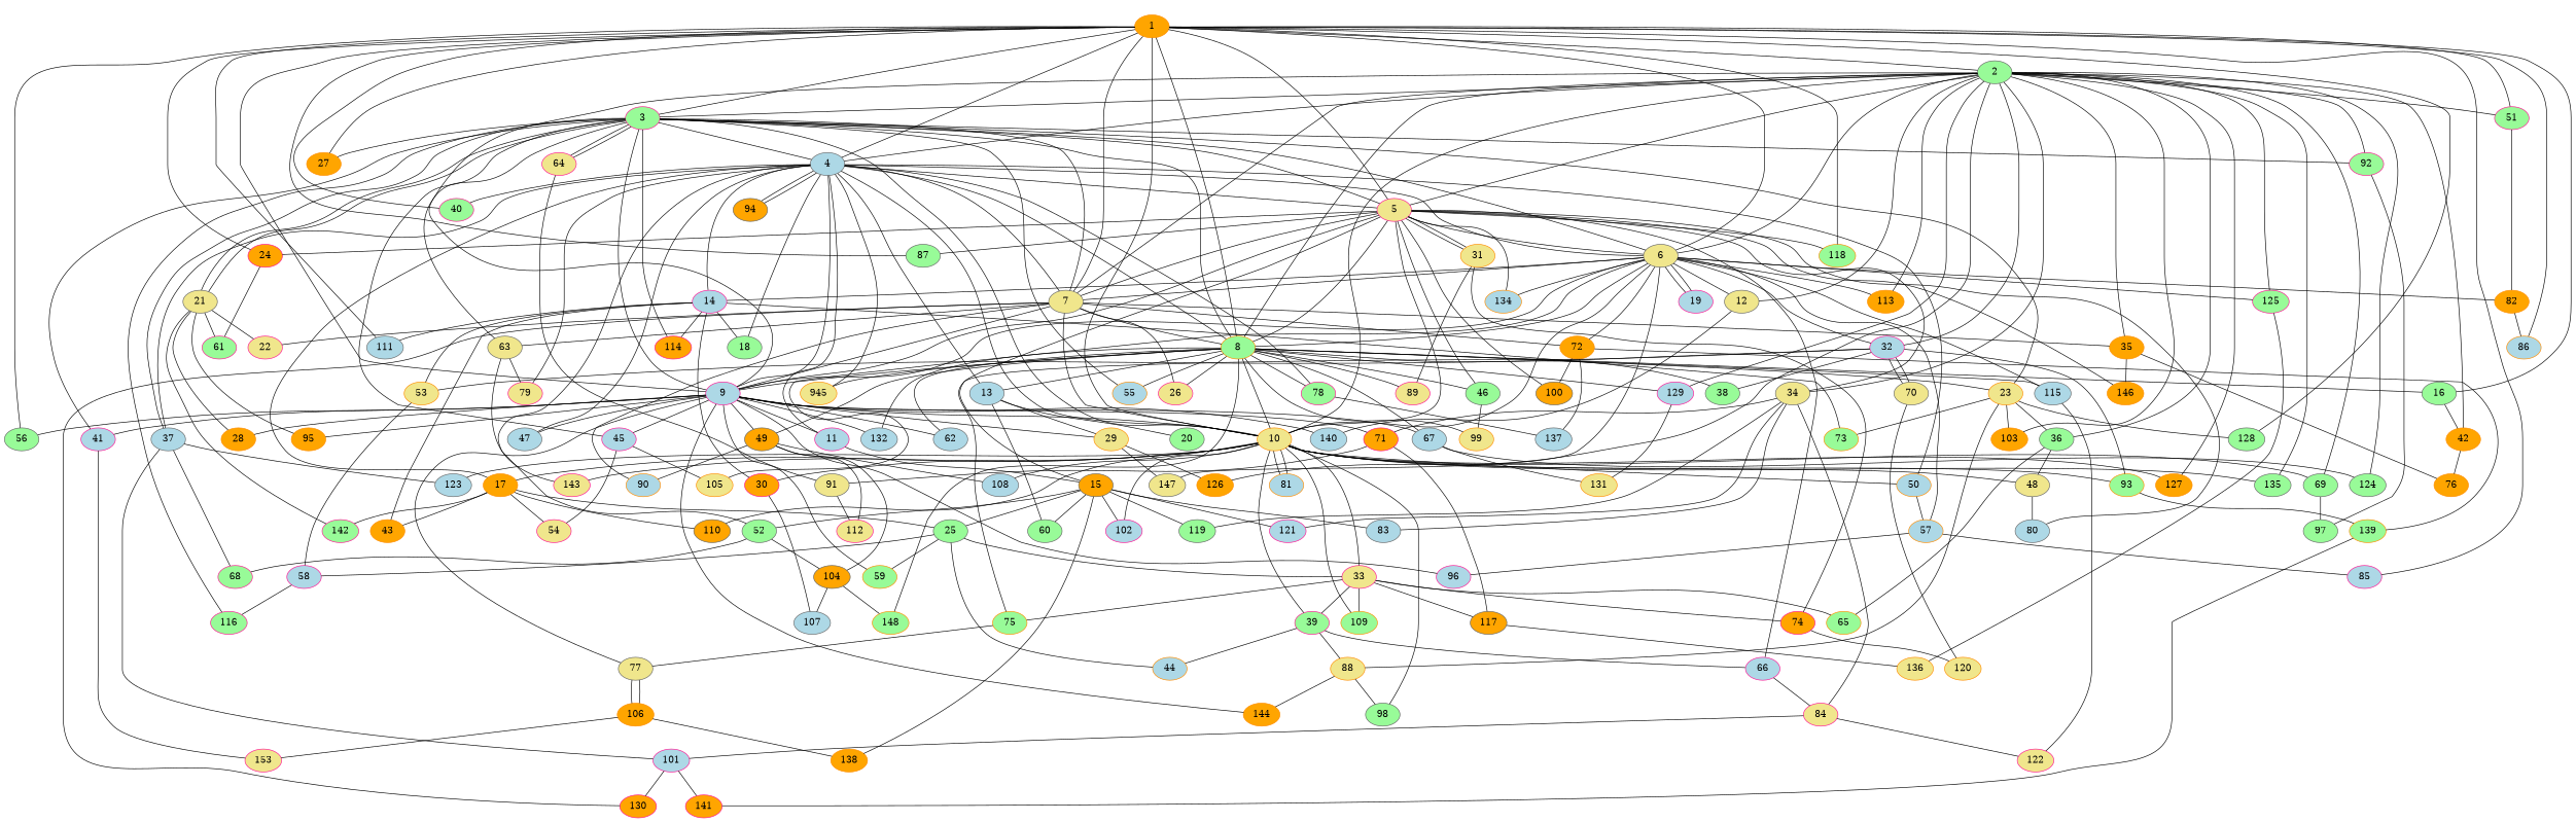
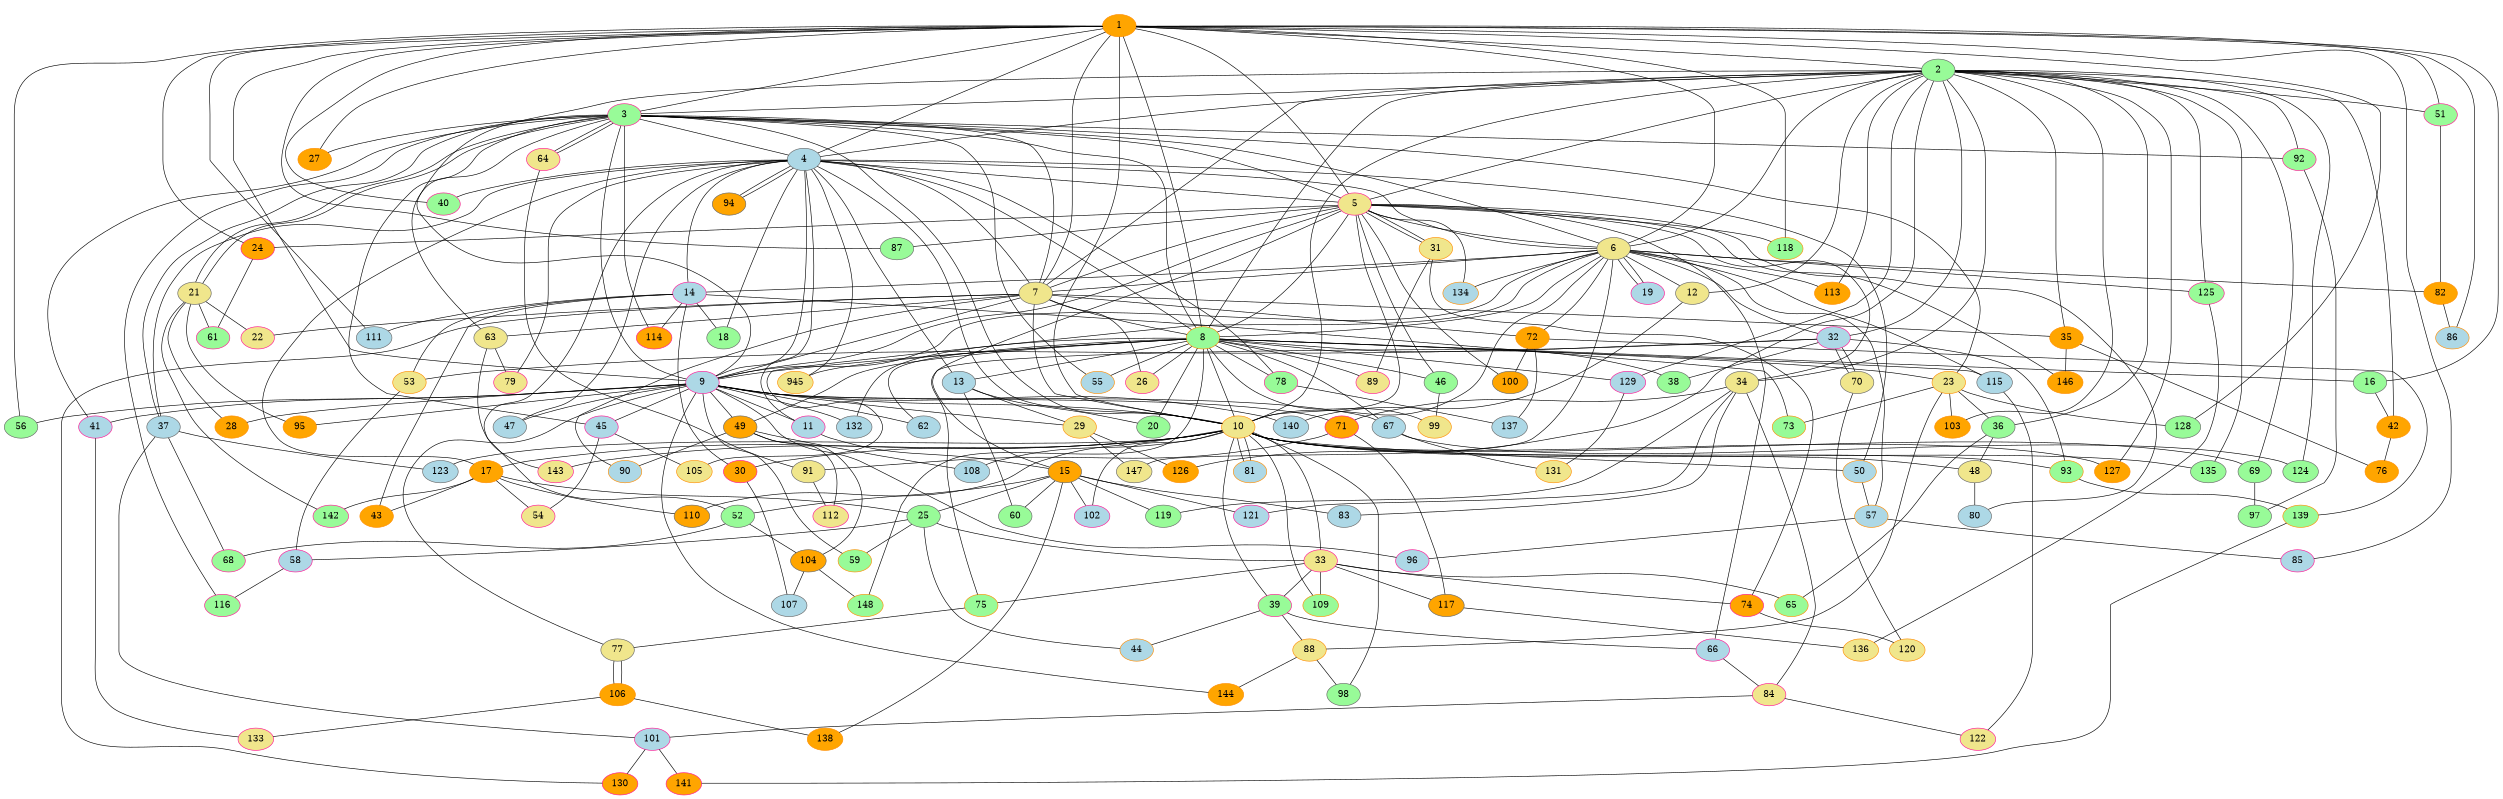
  graph {
    node [color=gray40 fillcolor=palegreen style=filled]
    1 [color=darkorange fillcolor=orange]
    2
    3 [color=deeppink]
    4 [fillcolor=lightblue]
    5 [color=deeppink fillcolor=khaki]
    6 [fillcolor=khaki]
    7 [fillcolor=khaki]
    8 [color=darkorange]
    9 [color=deeppink fillcolor=lightblue]
    10 [color=darkorange fillcolor=khaki]
    16
    24 [color=deeppink fillcolor=orange]
    27 [color=darkorange fillcolor=orange]
    40 [color=deeppink]
    51 [color=deeppink]
    56
    85 [color=deeppink fillcolor=lightblue]
    86 [color=darkorange fillcolor=lightblue]
    87
    111 [fillcolor=lightblue]
    118 [color=darkorange]
    128
    12 [fillcolor=khaki]
    32 [color=deeppink fillcolor=lightblue]
    34 [fillcolor=khaki]
    35 [color=darkorange fillcolor=orange]
    36
    42 [color=darkorange fillcolor=orange]
    69
    92 [color=deeppink]
    103 [color=darkorange fillcolor=orange]
    113 [color=darkorange fillcolor=orange]
    124
    125 [color=deeppink]
    126 [color=darkorange fillcolor=orange]
    127 [color=darkorange fillcolor=orange]
    129 [color=deeppink fillcolor=lightblue]
    135
    21 [fillcolor=khaki]
    23 [color=darkorange fillcolor=khaki]
    37 [fillcolor=lightblue]
    41 [color=deeppink fillcolor=lightblue]
    45 [color=deeppink fillcolor=lightblue]
    55 [color=darkorange fillcolor=lightblue]
    63 [fillcolor=khaki]
    64 [color=deeppink fillcolor=khaki]
    114 [color=deeppink fillcolor=orange]
    116 [color=deeppink]
    11 [color=deeppink fillcolor=lightblue]
    13 [fillcolor=lightblue]
    14 [color=deeppink fillcolor=lightblue]
    17 [color=darkorange fillcolor=orange]
    18
    47 [fillcolor=lightblue]
    50 [color=darkorange fillcolor=lightblue]
    52
    78 [color=deeppink]
    79 [color=deeppink fillcolor=khaki]
    94 [fillcolor=orange]
    n60 [color=darkorange fillcolor=khaki label=945]
    15 [fillcolor=orange]
    31 [color=darkorange fillcolor=khaki]
    46
    66 [color=deeppink fillcolor=lightblue]
    80 [fillcolor=lightblue]
    100 [fillcolor=orange]
    134 [color=darkorange fillcolor=lightblue]
    146 [color=darkorange fillcolor=orange]
    19 [color=deeppink fillcolor=lightblue]
    57 [color=darkorange fillcolor=lightblue]
    72 [color=darkorange fillcolor=orange]
    82 [color=darkorange fillcolor=orange]
    105 [color=darkorange fillcolor=khaki]
    115 [fillcolor=lightblue]
    147 [fillcolor=khaki]
    22 [color=deeppink fillcolor=khaki]
    26 [color=deeppink fillcolor=khaki]
    90 [color=darkorange fillcolor=lightblue]
    130 [color=deeppink fillcolor=orange]
    20
    38
    49 [fillcolor=orange]
    62 [fillcolor=lightblue]
    67 [fillcolor=lightblue]
    89 [color=deeppink fillcolor=khaki]
    99 [color=darkorange fillcolor=khaki]
    132 [fillcolor=lightblue]
    148 [color=darkorange]
    28 [color=darkorange fillcolor=orange]
    29 [color=darkorange fillcolor=khaki]
    59 [color=darkorange]
    71 [color=deeppink fillcolor=orange]
    77 [fillcolor=khaki]
    95 [color=darkorange fillcolor=orange]
    96 [color=deeppink fillcolor=lightblue]
    140 [fillcolor=lightblue]
    144 [color=darkorange fillcolor=orange]
    30 [color=deeppink fillcolor=orange]
    33 [color=deeppink fillcolor=khaki]
    39 [color=deeppink]
    48 [fillcolor=khaki]
    81 [color=darkorange fillcolor=lightblue]
    93 [color=darkorange]
    98
    102 [color=deeppink fillcolor=lightblue]
    108 [fillcolor=lightblue]
    109 [color=darkorange]
    110 [fillcolor=orange]
    123 [fillcolor=lightblue]
    143 [color=deeppink fillcolor=khaki]
    61 [color=deeppink]
    53 [color=darkorange fillcolor=khaki]
    70 [fillcolor=khaki]
    75 [color=darkorange]
    83 [fillcolor=lightblue]
    119
    121 [color=deeppink fillcolor=lightblue]
    84 [color=deeppink fillcolor=khaki]
    76 [color=darkorange fillcolor=orange]
    65 [color=darkorange]
    97
    136 [color=darkorange fillcolor=khaki]
    131 [color=darkorange fillcolor=khaki]
    142 [color=deeppink]
    73 [color=darkorange]
    88 [color=darkorange fillcolor=khaki]
    68 [color=deeppink]
    101 [color=deeppink fillcolor=lightblue]
-   133 [color=deeppink fillcolor=khaki label=153]
+   133 [color=deeppink fillcolor=khaki]
    54 [color=deeppink fillcolor=khaki]
    91 [fillcolor=khaki]
    60
    43 [color=darkorange fillcolor=orange]
    25
    104 [fillcolor=orange]
    137 [fillcolor=lightblue]
    138 [color=darkorange fillcolor=orange]
    74 [color=deeppink fillcolor=orange]
    139 [color=darkorange]
    122 [color=deeppink fillcolor=khaki]
    112 [color=deeppink fillcolor=khaki]
    117 [fillcolor=orange]
    106 [color=darkorange fillcolor=orange]
    107 [fillcolor=lightblue]
    44 [color=darkorange fillcolor=lightblue]
    58 [color=deeppink fillcolor=lightblue]
    120 [color=darkorange fillcolor=khaki]
    141 [color=deeppink fillcolor=orange]
    1 -- 2
    1 -- 3
    1 -- 4
    1 -- 5
    1 -- 6
    1 -- 7
    1 -- 8
    1 -- 9
    1 -- 10
    1 -- 16
    1 -- 24
    1 -- 27
    1 -- 40
    1 -- 51
    1 -- 56
    1 -- 85
    1 -- 86
    1 -- 87
    1 -- 111
    1 -- 118
    1 -- 128
    2 -- 3
    2 -- 4
    2 -- 5
    2 -- 6
    2 -- 7
    2 -- 8
    2 -- 9
    2 -- 10
    2 -- 51
    2 -- 12
    2 -- 32
    2 -- 34
    2 -- 35
    2 -- 36
    2 -- 42
    2 -- 69
    2 -- 92
    2 -- 103
    2 -- 113
    2 -- 124
    2 -- 125
    2 -- 126
    2 -- 127
    2 -- 129
    2 -- 135
    3 -- 4
    3 -- 5
    3 -- 6
    3 -- 7
    3 -- 8
    3 -- 9
    3 -- 10
    3 -- 27
    3 -- 92
    3 -- 21
    3 -- 21
    3 -- 23
    3 -- 37
    3 -- 41
    3 -- 45
    3 -- 55
    3 -- 63
    3 -- 64
    3 -- 64
    3 -- 114
    3 -- 116
    4 -- 5
    4 -- 6
    4 -- 7
    4 -- 8
    4 -- 9
    4 -- 10
    4 -- 40
    4 -- 37
    4 -- 11
    4 -- 13
    4 -- 14
    4 -- 17
    4 -- 18
    4 -- 47
    4 -- 50
    4 -- 52
    4 -- 78
    4 -- 79
    4 -- 94
    4 -- 94
    4 -- n60
    5 -- 6
    5 -- 7
    5 -- 8
    5 -- 9
    5 -- 10
    5 -- 24
    5 -- 87
    5 -- 118
    5 -- 34
    5 -- 15
    5 -- 31
    5 -- 31
    5 -- 46
    5 -- 66
    5 -- 80
    5 -- 100
    5 -- 134
    5 -- 146
    6 -- 7
    6 -- 8
    6 -- 9
    6 -- 10
    6 -- 12
    6 -- 32
    6 -- 113
    6 -- 125
    6 -- 14
    6 -- 134
    6 -- 19
    6 -- 19
    6 -- 57
    6 -- 72
    6 -- 82
    6 -- 105
    6 -- 115
    6 -- 147
    7 -- 8
    7 -- 9
    7 -- 10
    7 -- 35
    7 -- 63
    7 -- 72
    7 -- 22
    7 -- 26
    7 -- 90
    7 -- 130
    8 -- 9
    8 -- 10
    8 -- 16
    8 -- 129
    8 -- 23
    8 -- 55
    8 -- 13
    8 -- 78
    8 -- n60
    8 -- 46
    8 -- 115
    8 -- 26
+   8 -- 20
    8 -- 38
    8 -- 49
    8 -- 62
    8 -- 67
    8 -- 89
    8 -- 99
    8 -- 132
    8 -- 148
    9 -- 10
    9 -- 56
    9 -- 41
    9 -- 45
    9 -- 11
    9 -- 47
    9 -- 49
    9 -- 62
    9 -- 67
    9 -- 132
    9 -- 28
    9 -- 29
    9 -- 59
    9 -- 71
    9 -- 77
    9 -- 95
    9 -- 96
    9 -- 140
    9 -- 144
    10 -- 69
    10 -- 127
    10 -- 135
    10 -- 17
    10 -- 50
    10 -- 30
    10 -- 33
    10 -- 39
    10 -- 48
    10 -- 81
    10 -- 81
    10 -- 93
    10 -- 98
    10 -- 102
    10 -- 108
    10 -- 109
    10 -- 110
    10 -- 123
    10 -- 143
    16 -- 42
    24 -- 61
    51 -- 82
    12 -- 140
    32 -- 38
    32 -- 93
    32 -- 53
    32 -- 70
    32 -- 70
    32 -- 75
    34 -- 71
    34 -- 83
    34 -- 119
    34 -- 121
    34 -- 84
    35 -- 146
    35 -- 76
    36 -- 48
    36 -- 65
    42 -- 76
    69 -- 97
    92 -- 97
    125 -- 136
    129 -- 131
    21 -- 22
    21 -- 28
    21 -- 95
    21 -- 61
    21 -- 142
    23 -- 128
    23 -- 36
    23 -- 103
    23 -- 73
    23 -- 88
    37 -- 123
    37 -- 68
    37 -- 101
    41 -- 133
    45 -- 105
    45 -- 54
    63 -- 79
    63 -- 143
    64 -- 91
    11 -- 15
    13 -- 20
    13 -- 29
    13 -- 60
    14 -- 111
    14 -- 114
    14 -- 18
    14 -- 30
    14 -- 53
    14 -- 73
    14 -- 43
    17 -- 110
    17 -- 142
    17 -- 54
    17 -- 43
    17 -- 25
    50 -- 57
    52 -- 68
    52 -- 104
    78 -- 137
    15 -- 52
    15 -- 102
    15 -- 83
    15 -- 119
    15 -- 121
    15 -- 60
    15 -- 25
    15 -- 138
    31 -- 89
    31 -- 74
    46 -- 99
    66 -- 84
    57 -- 85
    57 -- 96
    72 -- 100
    72 -- 137
    72 -- 139
    82 -- 86
    115 -- 122
    49 -- 90
    49 -- 108
    49 -- 104
    49 -- 112
    67 -- 124
    67 -- 131
    29 -- 126
    29 -- 147
    71 -- 91
    71 -- 117
    77 -- 106
    77 -- 106
    30 -- 107
    33 -- 39
    33 -- 109
    33 -- 75
    33 -- 65
    33 -- 74
    33 -- 117
    39 -- 66
    39 -- 88
    39 -- 44
    48 -- 80
    93 -- 139
    53 -- 58
    70 -- 120
    75 -- 77
    84 -- 101
    84 -- 122
    88 -- 144
    88 -- 98
    101 -- 130
    101 -- 141
    91 -- 112
    25 -- 59
    25 -- 33
    25 -- 44
    25 -- 58
    104 -- 148
    104 -- 107
    74 -- 120
    139 -- 141
    117 -- 136
    106 -- 133
    106 -- 138
    58 -- 116
  }
